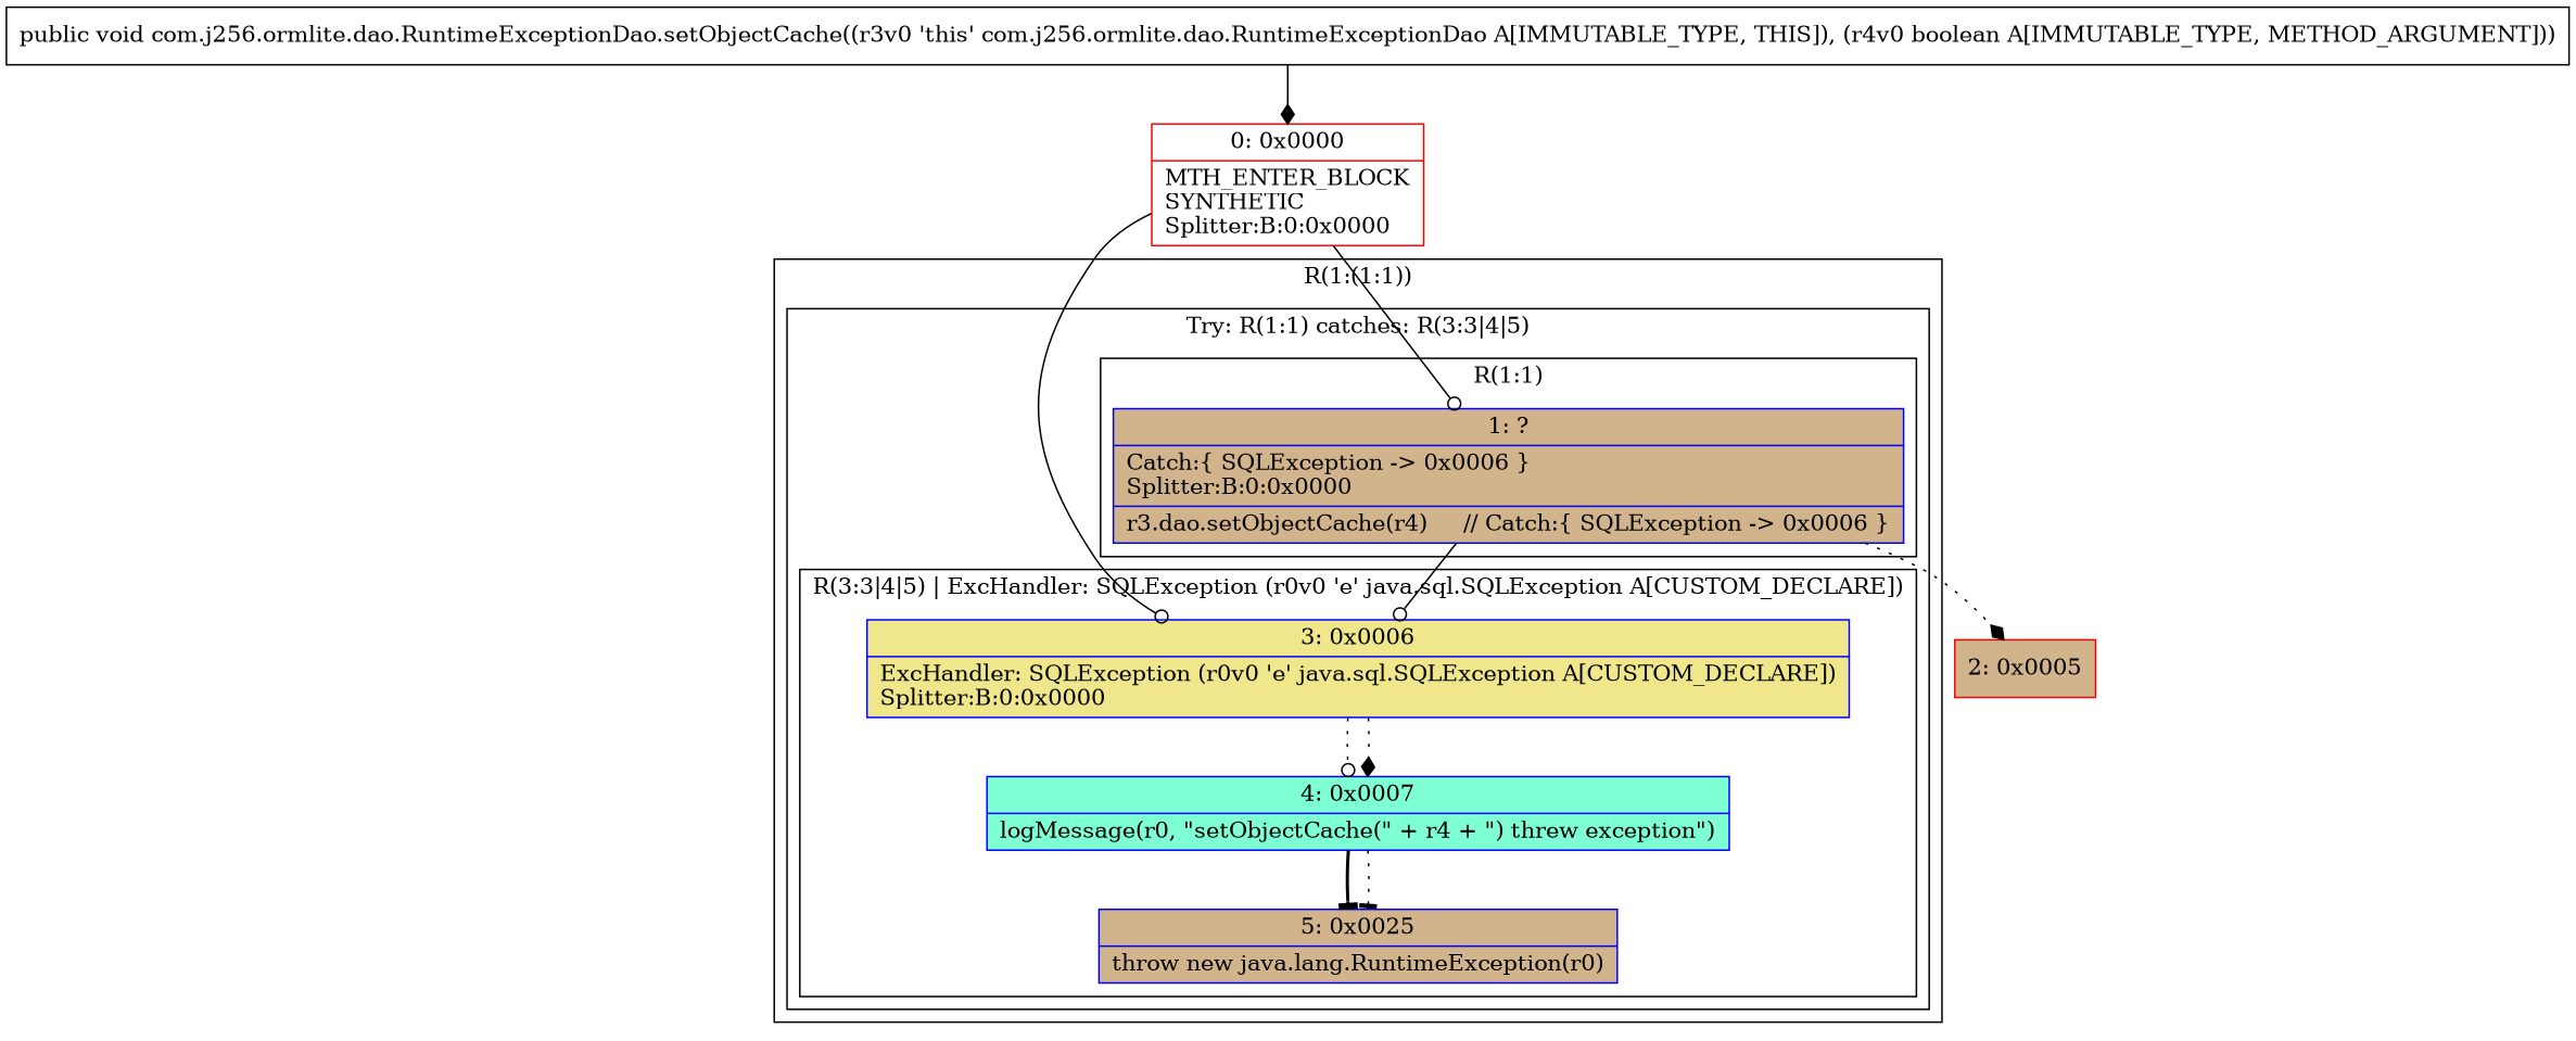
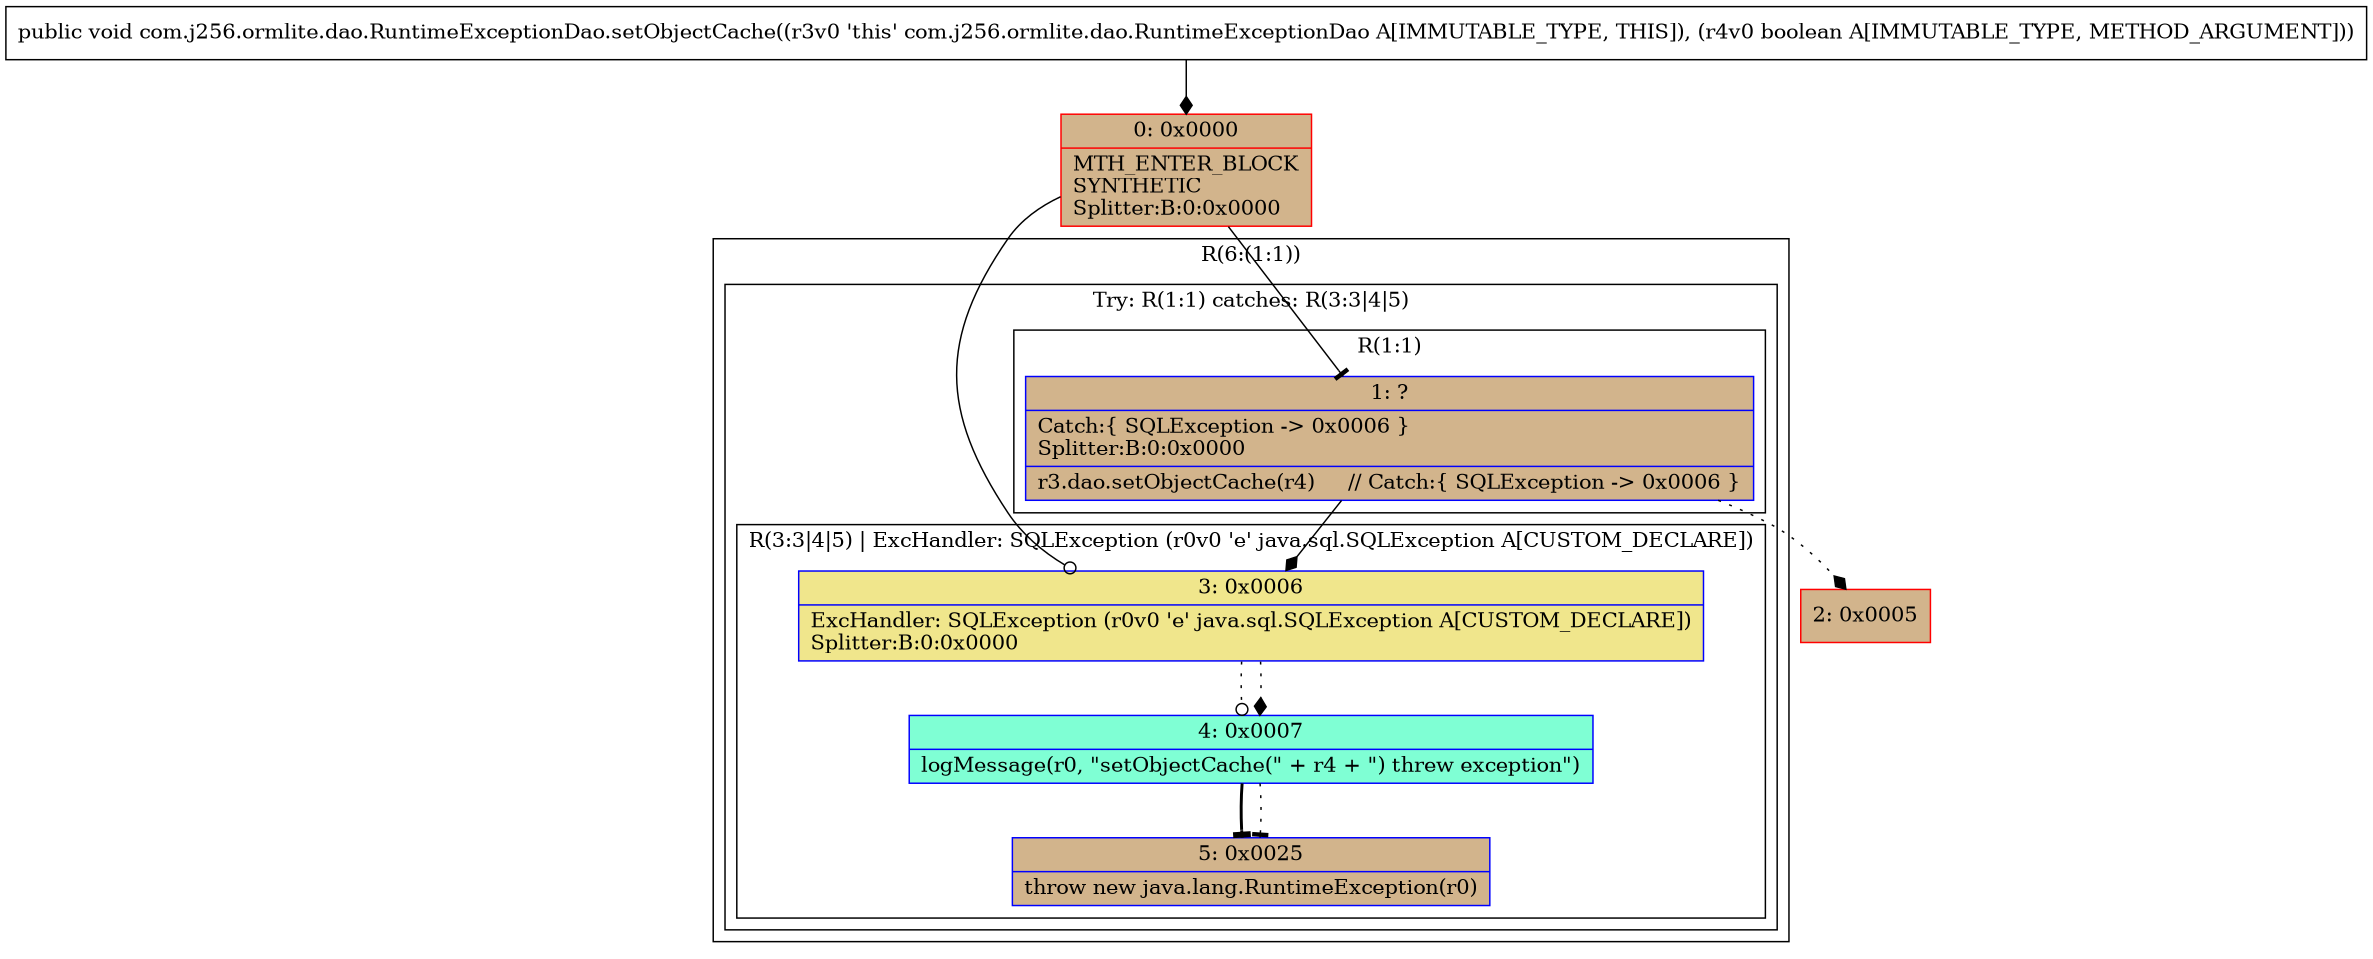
  digraph {
    node [color=blue fillcolor=tan shape=record style=filled]
    edge [arrowhead=diamond style=solid]
    n1 [label="{1\:\ ?|Catch:\{ SQLException \-\> 0x0006 \}\lSplitter:B:0:0x0000\l|r3.dao.setObjectCache(r4)     \/\/ Catch:\{ SQLException \-\> 0x0006 \}\l}"]
    n2 [fillcolor=khaki label="{3\:\ 0x0006|ExcHandler: SQLException (r0v0 'e' java.sql.SQLException A[CUSTOM_DECLARE])\lSplitter:B:0:0x0000\l}"]
    n3 [fillcolor=aquamarine label="{4\:\ 0x0007|logMessage(r0, \"setObjectCache(\" + r4 + \") threw exception\")\l}"]
    n4 [label="{5\:\ 0x0025|throw new java.lang.RuntimeException(r0)\l}"]
    n5 [color=red label="{2\:\ 0x0005}"]
-   n6 [color=red fillcolor=white label="{0\:\ 0x0000|MTH_ENTER_BLOCK\lSYNTHETIC\lSplitter:B:0:0x0000\l}"]
+   n6 [color=red label="{0\:\ 0x0000|MTH_ENTER_BLOCK\lSYNTHETIC\lSplitter:B:0:0x0000\l}"]
    n7 [fillcolor=white label="{public void com.j256.ormlite.dao.RuntimeExceptionDao.setObjectCache((r3v0 'this' com.j256.ormlite.dao.RuntimeExceptionDao A[IMMUTABLE_TYPE, THIS]), (r4v0 boolean A[IMMUTABLE_TYPE, METHOD_ARGUMENT])) }" color=""]
    subgraph cluster_1 {
-     label="R(1:(1:1))"
+     label="R(6:(1:1))"
      subgraph cluster_2 {
        label="Try: R(1:1) catches: R(3:3|4|5)"
        subgraph cluster_3 {
          label="R(1:1)"
          n1
        }
        subgraph cluster_4 {
          label="R(3:3|4|5) | ExcHandler: SQLException (r0v0 'e' java.sql.SQLException A[CUSTOM_DECLARE])\l"
          n2
          n3
          n4
        }
      }
    }
    subgraph cluster_5 {
      label="R(3:3|4|5) | ExcHandler: SQLException (r0v0 'e' java.sql.SQLException A[CUSTOM_DECLARE])\l"
    }
-   n1 -> n2 [arrowhead=odot]
+   n1 -> n2
    n1 -> n5 [style=dotted]
    n2 -> n3 [arrowhead=odot style=dotted]
    n2 -> n3 [style=dotted]
    n3 -> n4 [arrowhead=tee style=bold]
    n3 -> n4 [arrowhead=tee style=dotted]
-   n6 -> n1 [arrowhead=odot]
+   n6 -> n1 [arrowhead=tee]
    n6 -> n2 [arrowhead=odot]
    n7 -> n6
  }
